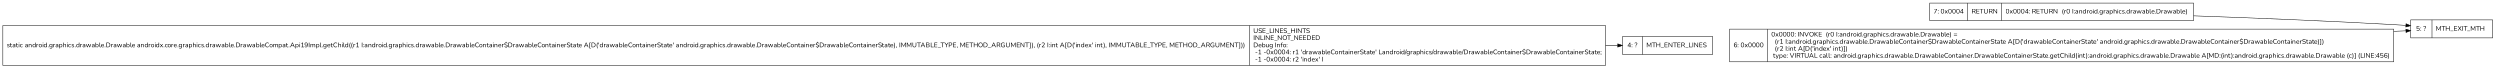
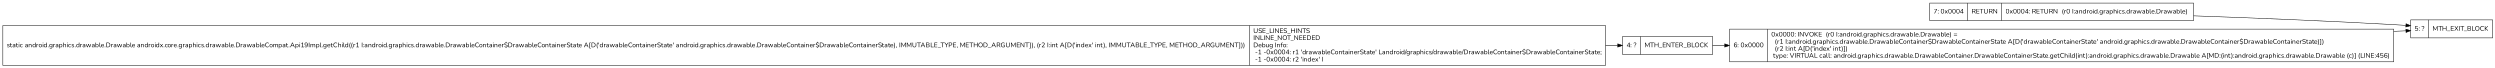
  digraph {
    fontname=Nunito
    rankdir=LR
    node [fontname=Nunito shape=record]
    edge [fontname=Nunito]
-   n1 [label="{4\:\ ?|MTH_ENTER_LINES\l}"]
+   n1 [label="{4\:\ ?|MTH_ENTER_BLOCK\l}"]
    n2 [label="{6\:\ 0x0000|0x0000: INVOKE  (r0 I:android.graphics.drawable.Drawable) = \l  (r1 I:android.graphics.drawable.DrawableContainer$DrawableContainerState A[D('drawableContainerState' android.graphics.drawable.DrawableContainer$DrawableContainerState)])\l  (r2 I:int A[D('index' int)])\l type: VIRTUAL call: android.graphics.drawable.DrawableContainer.DrawableContainerState.getChild(int):android.graphics.drawable.Drawable A[MD:(int):android.graphics.drawable.Drawable (c)] (LINE:456)\l}"]
-   n3 [label="{5\:\ ?|MTH_EXIT_MTH\l}"]
+   n3 [label="{5\:\ ?|MTH_EXIT_BLOCK\l}"]
    n4 [label="{7\:\ 0x0004|RETURN\l|0x0004: RETURN  (r0 I:android.graphics.drawable.Drawable) \l}"]
    n5 [label="{static android.graphics.drawable.Drawable androidx.core.graphics.drawable.DrawableCompat.Api19Impl.getChild((r1 I:android.graphics.drawable.DrawableContainer$DrawableContainerState A[D('drawableContainerState' android.graphics.drawable.DrawableContainer$DrawableContainerState), IMMUTABLE_TYPE, METHOD_ARGUMENT]), (r2 I:int A[D('index' int), IMMUTABLE_TYPE, METHOD_ARGUMENT]))  | USE_LINES_HINTS\lINLINE_NOT_NEEDED\lDebug Info:\l  \-1 \-0x0004: r1 'drawableContainerState' Landroid\/graphics\/drawable\/DrawableContainer$DrawableContainerState;\l  \-1 \-0x0004: r2 'index' I\l}"]
+   n1 -> n2
    n2 -> n3
    n4 -> n3
    n5 -> n1
  }
